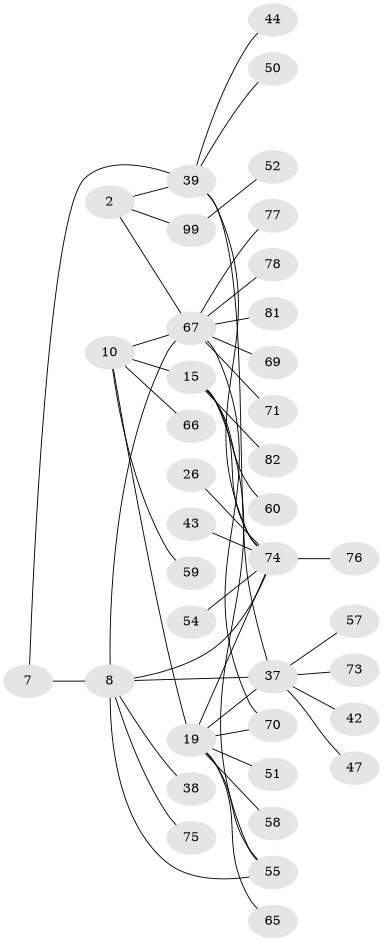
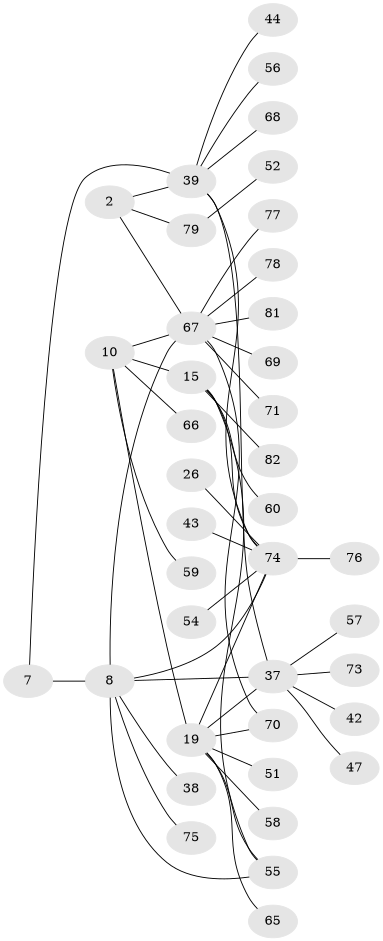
  graph {
    rankdir=LR
    node [color=gray90 style=filled]
    2 [super="+1"]
    n2 [label=39 super="+4+22"]
    67 [super="+64+53"]
-   79 [super="+63" label=99]
+   79 [super="+63"]
    37 [super="+34"]
    74 [super="+16"]
    44
-   50
+   50 [label=56]
+   68 [super="+62"]
    69 [super="+56"]
    70 [super="+25"]
    71
    77
    78 [super="+36"]
    81
    52
    7 [super="+5"]
    8 [super="+6"]
    n19 [label=38]
    55 [super="+41"]
    75
    42
    47
    57
    73 [super="+23+49"]
    76 [super="+28+72"]
    10 [super="+9"]
    15 [super="+14"]
    19 [super="+18"]
    59 [super="+39"]
    66 [super="+46"]
    60
    82 [super="+40"]
    51
    58 [super="+48"]
    65
    26
    43 [super="+21"]
    54 [super="+45"]
    2 -- n2 [weight=4]
    2 -- 67
    2 -- 79
    n2 -- 37
    n2 -- 74
    n2 -- 44
    n2 -- 50
+   n2 -- 68
    67 -- 69
    67 -- 70
    67 -- 71
    67 -- 77
    67 -- 78
    67 -- 81
    79 -- 52
    37 -- 42
    37 -- 47
    37 -- 57
    37 -- 73
    74 -- 76
    7 -- n2
    7 -- 8 [weight=4]
    8 -- 67 [weight=2]
    8 -- 37
    8 -- 74
    8 -- n19
    8 -- 55
    8 -- 75
    10 -- 67 [weight=4]
    10 -- 15
    10 -- 19
    10 -- 59
    10 -- 66
    15 -- 74 [weight=4]
    15 -- 55
    15 -- 60
    15 -- 82
    19 -- 37 [weight=4]
    19 -- 74 [weight=2]
    19 -- 70
    19 -- 55
    19 -- 51
    19 -- 58
    19 -- 65
    26 -- 74
    43 -- 74
    54 -- 74
  }
